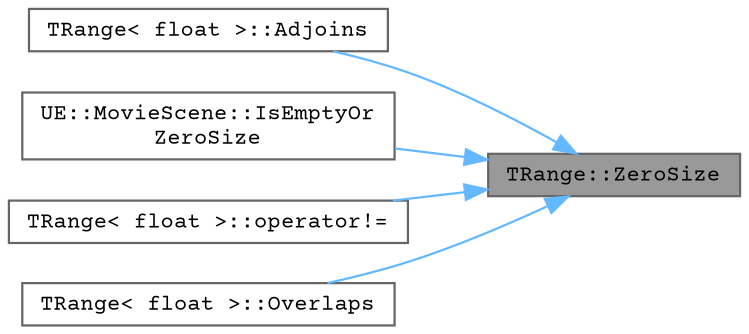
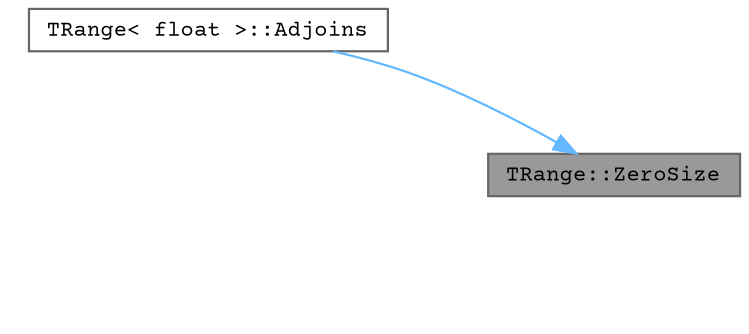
  digraph {
    fontname="Courier Prime"
    rankdir=RL
    node [color=grey40 fillcolor=white fontname="Courier Prime" fontsize=10 shape=box style=filled]
    edge [color=steelblue1 dir=back fontname="Courier Prime" fontsize=10 labelfontname=Helvetica labelfontsize=10 style=solid]
    n1 [color=gray40 fillcolor=grey60 fontcolor=black height=0.2 label="TRange::ZeroSize" width=0.4]
    n2 [height=0.2 label="TRange\< float \>::Adjoins" width=0.4]
-   n3 [height=0.2 label="UE::MovieScene::IsEmptyOr\lZeroSize" width=0.4]
-   n4 [height=0.2 label="TRange\< float \>::operator!=" width=0.4]
-   n5 [height=0.2 label="TRange\< float \>::Overlaps" width=0.4]
    n1 -> n2
-   n1 -> n3
-   n1 -> n4
-   n1 -> n5
  }
